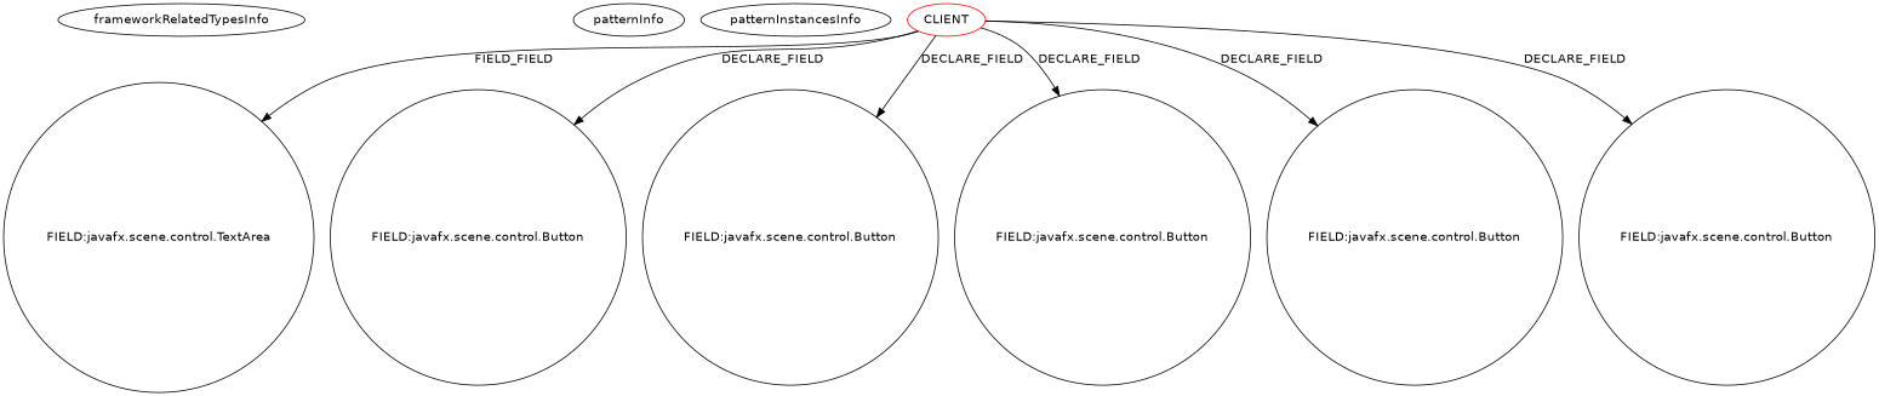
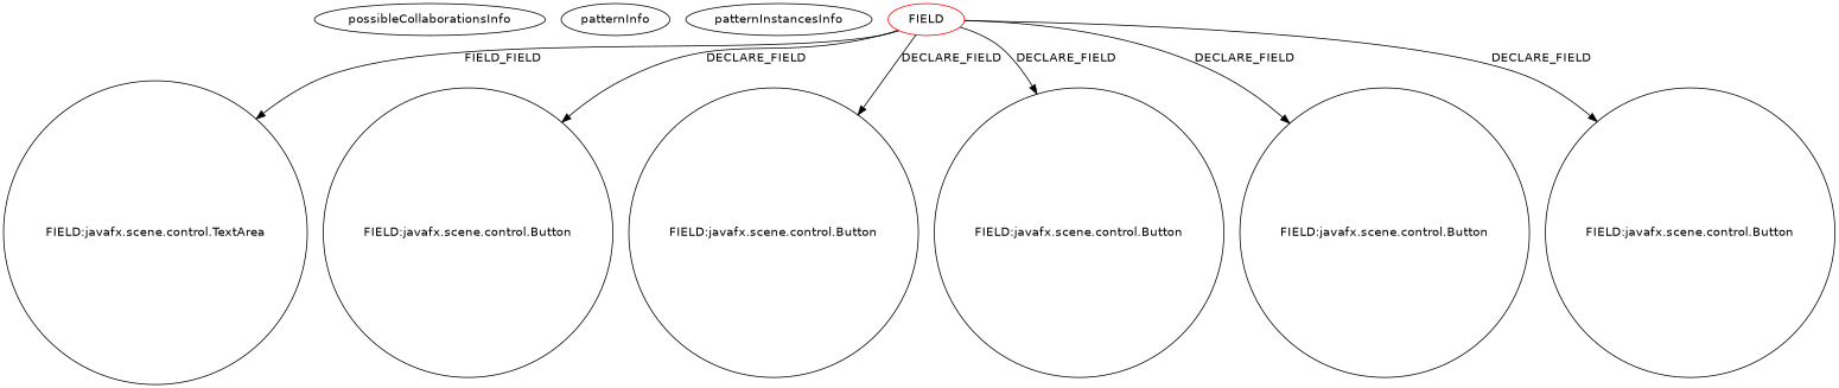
  digraph {
    fontname="DejaVu Sans"
    node [fontname="DejaVu Sans" isFrameworkType=false shape=circle vertexType=FIELD_DECLARATION]
    edge [fontname="DejaVu Sans"]
-   frameworkRelatedTypesInfo [isFrameworkType="" shape="" vertexType=""]
+   possibleCollaborationsInfo [isFrameworkType="" shape="" vertexType=""]
    patternInfo [frequency=2.0 patternRootClient=0 isFrameworkType="" shape="" vertexType=""]
    patternInstancesInfo [0="candybibby-Snake~/candybibby-Snake/Snake-master/src/graphicsJavaFX/Controller.java~Controller~2239" 1="henrik-bak-scbuildplanner~/henrik-bak-scbuildplanner/scbuildplanner-master/src/main/java/com/ezzored/starcraftbuildplanner/controller/MainWindowController.java~MainWindowController~2923" isFrameworkType="" shape="" vertexType=""]
    n5 [label="FIELD:javafx.scene.control.TextArea"]
-   n6 [color=red label=CLIENT vertexType=ROOT_CLIENT_CLASS_DECLARATION shape=""]
+   n6 [color=red label=FIELD vertexType=ROOT_CLIENT_CLASS_DECLARATION shape=""]
    n7 [label="FIELD:javafx.scene.control.Button"]
    n8 [label="FIELD:javafx.scene.control.Button"]
    n9 [label="FIELD:javafx.scene.control.Button"]
    n10 [label="FIELD:javafx.scene.control.Button"]
    n11 [label="FIELD:javafx.scene.control.Button"]
    n6 -> n5 [label=FIELD_FIELD]
    n6 -> n7 [label=DECLARE_FIELD]
    n6 -> n8 [label=DECLARE_FIELD]
    n6 -> n9 [label=DECLARE_FIELD]
    n6 -> n10 [label=DECLARE_FIELD]
    n6 -> n11 [label=DECLARE_FIELD]
  }
